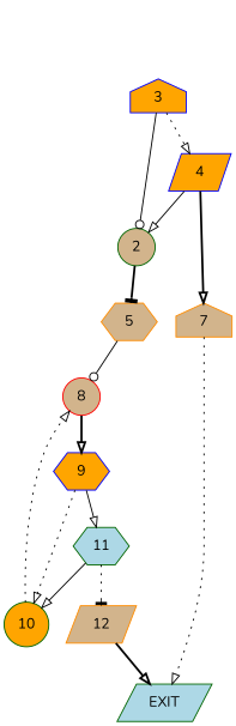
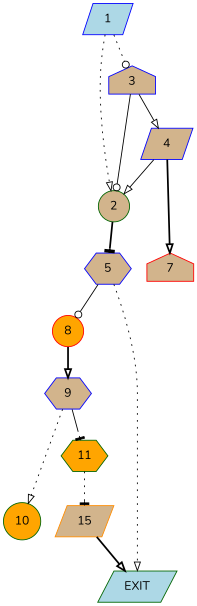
  digraph {
    fontname=Nunito
    node [color=blue fillcolor=tan fontname=Nunito shape=parallelogram style=filled]
    edge [arrowhead=onormal fontname=Nunito style=dotted]
+   1 [fillcolor=lightblue]
    2 [color=darkgreen shape=circle]
-   3 [fillcolor=orange shape=house]
+   3 [shape=house]
    n4 [color=darkgreen fillcolor=lightblue label=EXIT]
-   5 [color=darkorange shape=hexagon]
-   4 [fillcolor=orange]
-   8 [color=red shape=circle]
-   7 [color=darkorange shape=house]
-   9 [fillcolor=orange shape=hexagon]
+   5 [shape=hexagon]
+   4
+   8 [color=red fillcolor=orange shape=circle]
+   7 [color=red shape=house]
+   9 [shape=hexagon]
    10 [color=darkgreen fillcolor=orange shape=circle]
-   11 [color=darkgreen fillcolor=lightblue shape=hexagon]
-   12 [color=darkorange]
+   11 [color=darkgreen fillcolor=orange shape=hexagon]
+   12 [color=darkorange label=15]
+   1 -> 2
+   1 -> 3 [arrowhead=odot]
    2 -> 5 [arrowhead=tee style=bold]
    3 -> 2 [arrowhead=odot style=solid]
-   3 -> 4
+   3 -> 4 [style=solid]
    5 -> 8 [arrowhead=odot style=solid]
    4 -> 2 [style=solid]
    4 -> 7 [style=bold]
    8 -> 9 [style=bold]
-   7 -> n4
+   5 -> n4
    9 -> 10
-   9 -> 11 [style=solid]
-   10 -> 8
-   11 -> 10 [style=solid]
+   9 -> 11 [arrowhead=tee style=solid]
    11 -> 12 [arrowhead=tee]
    12 -> n4 [style=bold]
  }
